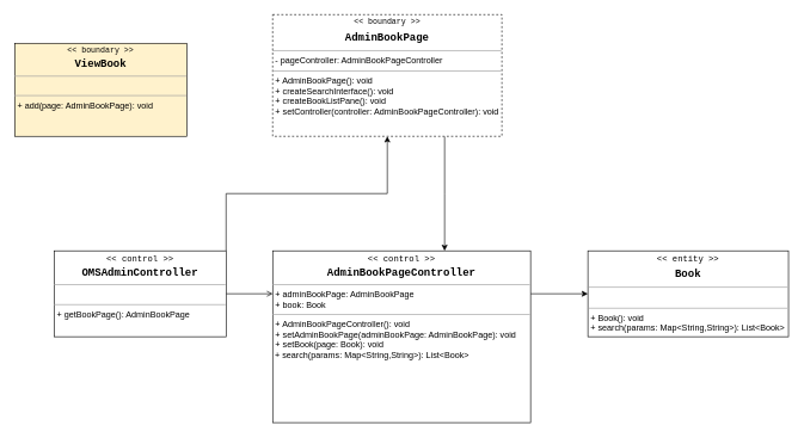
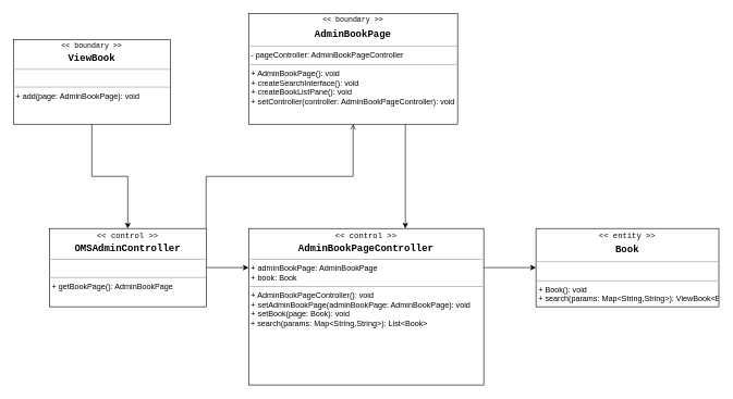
  <mxCell id="0" />
  <mxCell id="1" parent="0" />
+ <mxCell id="2" style="edgeStyle=orthogonalEdgeStyle;rounded=0;orthogonalLoop=1;jettySize=auto;html=1;exitX=0.5;exitY=1;exitDx=0;exitDy=0;entryX=0.5;entryY=0;entryDx=0;entryDy=0;fontFamily=Courier New;fontSize=14;" edge="1" parent="1" source="4" target="9"><mxGeometry relative="1" as="geometry" /></mxCell>
  <mxCell id="3" style="edgeStyle=orthogonalEdgeStyle;rounded=0;orthogonalLoop=1;jettySize=auto;html=1;exitX=1;exitY=0.5;exitDx=0;exitDy=0;fontFamily=Helvetica;fontSize=15;entryX=1;entryY=0.5;entryDx=0;entryDy=0;" edge="1" parent="1" source="4" target="4"><mxGeometry relative="1" as="geometry"><mxPoint x="270" y="85" as="targetPoint" /><Array as="points" /></mxGeometry></mxCell>
- <mxCell id="4" value="&lt;p style=&quot;margin: 4px 0px 0px ; text-align: center ; font-size: 11px&quot;&gt;&lt;font face=&quot;Courier New&quot; style=&quot;font-size: 11px&quot;&gt;&amp;lt;&amp;lt; boundary &amp;gt;&amp;gt;&lt;br&gt;&lt;/font&gt;&lt;/p&gt;&lt;p style=&quot;margin: 4px 0px 0px ; text-align: center&quot;&gt;&lt;font face=&quot;Courier New&quot; size=&quot;1&quot;&gt;&lt;b style=&quot;font-size: 15px&quot;&gt;ViewBook&lt;/b&gt;&lt;/font&gt;&lt;/p&gt;&lt;hr size=&quot;1&quot; style=&quot;font-size: 11px&quot;&gt;&lt;p style=&quot;margin: 0px ; margin-left: 4px&quot;&gt;&lt;br&gt;&lt;/p&gt;&lt;hr size=&quot;1&quot;&gt;&lt;p style=&quot;margin: 0px ; margin-left: 4px&quot;&gt;+ add(page: AdminBookPage): void&lt;/p&gt;" style="verticalAlign=top;align=left;overflow=fill;fontSize=12;fontFamily=Helvetica;html=1;fillColor=#fff2cc;" vertex="1" parent="1"><mxGeometry x="20" y="60" width="240" height="130" as="geometry" /></mxCell>
+ <mxCell id="4" value="&lt;p style=&quot;margin: 4px 0px 0px ; text-align: center ; font-size: 11px&quot;&gt;&lt;font face=&quot;Courier New&quot; style=&quot;font-size: 11px&quot;&gt;&amp;lt;&amp;lt; boundary &amp;gt;&amp;gt;&lt;br&gt;&lt;/font&gt;&lt;/p&gt;&lt;p style=&quot;margin: 4px 0px 0px ; text-align: center&quot;&gt;&lt;font face=&quot;Courier New&quot; size=&quot;1&quot;&gt;&lt;b style=&quot;font-size: 15px&quot;&gt;ViewBook&lt;/b&gt;&lt;/font&gt;&lt;/p&gt;&lt;hr size=&quot;1&quot; style=&quot;font-size: 11px&quot;&gt;&lt;p style=&quot;margin: 0px ; margin-left: 4px&quot;&gt;&lt;br&gt;&lt;/p&gt;&lt;hr size=&quot;1&quot;&gt;&lt;p style=&quot;margin: 0px ; margin-left: 4px&quot;&gt;+ add(page: AdminBookPage): void&lt;/p&gt;" style="verticalAlign=top;align=left;overflow=fill;fontSize=12;fontFamily=Helvetica;html=1;" vertex="1" parent="1"><mxGeometry x="20" y="60" width="240" height="130" as="geometry" /></mxCell>
  <mxCell id="5" style="edgeStyle=orthogonalEdgeStyle;rounded=0;orthogonalLoop=1;jettySize=auto;html=1;exitX=1;exitY=0.5;exitDx=0;exitDy=0;fontFamily=Courier New;fontSize=14;entryX=1;entryY=0.5;entryDx=0;entryDy=0;" edge="1" parent="1" source="9" target="9"><mxGeometry relative="1" as="geometry"><mxPoint x="420" y="350" as="targetPoint" /></mxGeometry></mxCell>
  <mxCell id="6" style="edgeStyle=orthogonalEdgeStyle;rounded=0;orthogonalLoop=1;jettySize=auto;html=1;exitX=1;exitY=0.5;exitDx=0;exitDy=0;entryX=1;entryY=0.5;entryDx=0;entryDy=0;fontFamily=Helvetica;fontSize=15;" edge="1" parent="1" source="9" target="9"><mxGeometry relative="1" as="geometry" /></mxCell>
- <mxCell id="7" style="edgeStyle=orthogonalEdgeStyle;rounded=0;orthogonalLoop=1;jettySize=auto;html=1;exitX=1;exitY=0;exitDx=0;exitDy=0;entryX=0.5;entryY=1;entryDx=0;entryDy=0;fontFamily=Helvetica;fontSize=15;" edge="1" parent="1" source="9" target="12"><mxGeometry relative="1" as="geometry" /></mxCell>
- <mxCell id="8" style="edgeStyle=orthogonalEdgeStyle;rounded=0;orthogonalLoop=1;jettySize=auto;html=1;exitX=1;exitY=0.5;exitDx=0;exitDy=0;entryX=0;entryY=0.25;entryDx=0;entryDy=0;fontFamily=Helvetica;fontSize=15;endArrow=open;" edge="1" parent="1" source="9" target="14"><mxGeometry relative="1" as="geometry" /></mxCell>
+ <mxCell id="7" style="edgeStyle=orthogonalEdgeStyle;rounded=0;orthogonalLoop=1;jettySize=auto;html=1;exitX=1;exitY=0;exitDx=0;exitDy=0;entryX=0.5;entryY=1;entryDx=0;entryDy=0;fontFamily=Helvetica;fontSize=15;endArrow=open;" edge="1" parent="1" source="9" target="12"><mxGeometry relative="1" as="geometry" /></mxCell>
+ <mxCell id="8" style="edgeStyle=orthogonalEdgeStyle;rounded=0;orthogonalLoop=1;jettySize=auto;html=1;exitX=1;exitY=0.5;exitDx=0;exitDy=0;entryX=0;entryY=0.25;entryDx=0;entryDy=0;fontFamily=Helvetica;fontSize=15;" edge="1" parent="1" source="9" target="14"><mxGeometry relative="1" as="geometry" /></mxCell>
  <mxCell id="9" value="&lt;p style=&quot;margin: 0px ; margin-top: 4px ; text-align: center&quot;&gt;&lt;font face=&quot;Courier New&quot;&gt;&amp;lt;&amp;lt; control &amp;gt;&amp;gt;&lt;/font&gt;&lt;/p&gt;&lt;p style=&quot;margin: 0px ; margin-top: 4px ; text-align: center&quot;&gt;&lt;b&gt;&lt;font style=&quot;font-size: 15px&quot; face=&quot;Courier New&quot;&gt;OMSAdminController&lt;/font&gt;&lt;/b&gt;&lt;/p&gt;&lt;hr size=&quot;1&quot;&gt;&lt;p style=&quot;margin: 0px ; margin-left: 4px&quot;&gt;&lt;br&gt;&lt;/p&gt;&lt;hr size=&quot;1&quot;&gt;&lt;p style=&quot;margin: 0px ; margin-left: 4px&quot;&gt;+ getBookPage(): AdminBookPage&lt;/p&gt;&lt;p style=&quot;margin: 0px ; margin-left: 4px&quot;&gt;&lt;br&gt;&lt;/p&gt;" style="verticalAlign=top;align=left;overflow=fill;fontSize=12;fontFamily=Helvetica;html=1;" vertex="1" parent="1"><mxGeometry x="75" y="350" width="240" height="120" as="geometry" /></mxCell>
- <mxCell id="10" value="&lt;p style=&quot;margin: 0px ; margin-top: 4px ; text-align: center&quot;&gt;&lt;font face=&quot;Courier New&quot;&gt;&amp;lt;&amp;lt; entity &amp;gt;&amp;gt;&lt;/font&gt;&lt;/p&gt;&lt;p style=&quot;margin: 4px 0px 0px ; text-align: center ; font-size: 15px&quot;&gt;&lt;b&gt;&lt;font style=&quot;font-size: 15px&quot; face=&quot;Courier New&quot;&gt;Book&lt;/font&gt;&lt;/b&gt;&lt;/p&gt;&lt;hr size=&quot;1&quot; style=&quot;font-size: 15px&quot;&gt;&lt;p style=&quot;margin: 0px ; margin-left: 4px&quot;&gt;&lt;br&gt;&lt;/p&gt;&lt;hr size=&quot;1&quot;&gt;&lt;p style=&quot;margin: 0px ; margin-left: 4px&quot;&gt;+ Book(): void&lt;/p&gt;&lt;p style=&quot;margin: 0px ; margin-left: 4px&quot;&gt;+ search(params: Map&amp;lt;String,String&amp;gt;): List&amp;lt;Book&amp;gt;&lt;/p&gt;" style="verticalAlign=top;align=left;overflow=fill;fontSize=12;fontFamily=Helvetica;html=1;" vertex="1" parent="1"><mxGeometry x="820" y="350" width="280" height="120" as="geometry" /></mxCell>
+ <mxCell id="10" value="&lt;p style=&quot;margin: 0px ; margin-top: 4px ; text-align: center&quot;&gt;&lt;font face=&quot;Courier New&quot;&gt;&amp;lt;&amp;lt; entity &amp;gt;&amp;gt;&lt;/font&gt;&lt;/p&gt;&lt;p style=&quot;margin: 4px 0px 0px ; text-align: center ; font-size: 15px&quot;&gt;&lt;b&gt;&lt;font style=&quot;font-size: 15px&quot; face=&quot;Courier New&quot;&gt;Book&lt;/font&gt;&lt;/b&gt;&lt;/p&gt;&lt;hr size=&quot;1&quot; style=&quot;font-size: 15px&quot;&gt;&lt;p style=&quot;margin: 0px ; margin-left: 4px&quot;&gt;&lt;br&gt;&lt;/p&gt;&lt;hr size=&quot;1&quot;&gt;&lt;p style=&quot;margin: 0px ; margin-left: 4px&quot;&gt;+ Book(): void&lt;/p&gt;&lt;p style=&quot;margin: 0px ; margin-left: 4px&quot;&gt;+ search(params: Map&amp;lt;String,String&amp;gt;): ViewBook&amp;lt;Book&amp;gt;&lt;/p&gt;" style="verticalAlign=top;align=left;overflow=fill;fontSize=12;fontFamily=Helvetica;html=1;" vertex="1" parent="1"><mxGeometry x="820" y="350" width="280" height="120" as="geometry" /></mxCell>
  <mxCell id="11" style="edgeStyle=orthogonalEdgeStyle;rounded=0;orthogonalLoop=1;jettySize=auto;html=1;exitX=0.75;exitY=1;exitDx=0;exitDy=0;fontFamily=Helvetica;fontSize=15;" edge="1" parent="1" source="12"><mxGeometry relative="1" as="geometry"><mxPoint x="620" y="350" as="targetPoint" /></mxGeometry></mxCell>
- <mxCell id="12" value="&lt;p style=&quot;margin: 4px 0px 0px ; text-align: center ; font-size: 11px&quot;&gt;&lt;font face=&quot;Courier New&quot; style=&quot;font-size: 11px&quot;&gt;&amp;lt;&amp;lt; boundary &amp;gt;&amp;gt;&lt;br&gt;&lt;/font&gt;&lt;/p&gt;&lt;p style=&quot;margin: 4px 0px 0px ; text-align: center ; font-size: 15px&quot;&gt;&lt;font face=&quot;Courier New&quot; style=&quot;font-size: 15px&quot;&gt;&lt;b&gt;AdminBookPage&lt;/b&gt;&lt;/font&gt;&lt;/p&gt;&lt;hr size=&quot;1&quot; style=&quot;font-size: 15px&quot;&gt;&lt;p style=&quot;margin: 0px ; margin-left: 4px&quot;&gt;- pageController: AdminBookPageController&lt;/p&gt;&lt;hr size=&quot;1&quot;&gt;&lt;p style=&quot;margin: 0px ; margin-left: 4px&quot;&gt;+ AdminBookPage(): void&lt;/p&gt;&lt;p style=&quot;margin: 0px ; margin-left: 4px&quot;&gt;+ createSearchInterface(): void&lt;/p&gt;&lt;p style=&quot;margin: 0px ; margin-left: 4px&quot;&gt;+ createBookListPane(): void&lt;/p&gt;&lt;p style=&quot;margin: 0px ; margin-left: 4px&quot;&gt;+ setController(controller: AdminBookPageController): void&lt;/p&gt;" style="verticalAlign=top;align=left;overflow=fill;fontSize=12;fontFamily=Helvetica;html=1;dashed=1;" vertex="1" parent="1"><mxGeometry x="380" y="20" width="320" height="170" as="geometry" /></mxCell>
+ <mxCell id="12" value="&lt;p style=&quot;margin: 4px 0px 0px ; text-align: center ; font-size: 11px&quot;&gt;&lt;font face=&quot;Courier New&quot; style=&quot;font-size: 11px&quot;&gt;&amp;lt;&amp;lt; boundary &amp;gt;&amp;gt;&lt;br&gt;&lt;/font&gt;&lt;/p&gt;&lt;p style=&quot;margin: 4px 0px 0px ; text-align: center ; font-size: 15px&quot;&gt;&lt;font face=&quot;Courier New&quot; style=&quot;font-size: 15px&quot;&gt;&lt;b&gt;AdminBookPage&lt;/b&gt;&lt;/font&gt;&lt;/p&gt;&lt;hr size=&quot;1&quot; style=&quot;font-size: 15px&quot;&gt;&lt;p style=&quot;margin: 0px ; margin-left: 4px&quot;&gt;- pageController: AdminBookPageController&lt;/p&gt;&lt;hr size=&quot;1&quot;&gt;&lt;p style=&quot;margin: 0px ; margin-left: 4px&quot;&gt;+ AdminBookPage(): void&lt;/p&gt;&lt;p style=&quot;margin: 0px ; margin-left: 4px&quot;&gt;+ createSearchInterface(): void&lt;/p&gt;&lt;p style=&quot;margin: 0px ; margin-left: 4px&quot;&gt;+ createBookListPane(): void&lt;/p&gt;&lt;p style=&quot;margin: 0px ; margin-left: 4px&quot;&gt;+ setController(controller: AdminBookPageController): void&lt;/p&gt;" style="verticalAlign=top;align=left;overflow=fill;fontSize=12;fontFamily=Helvetica;html=1;" vertex="1" parent="1"><mxGeometry x="380" y="20" width="320" height="170" as="geometry" /></mxCell>
  <mxCell id="13" style="edgeStyle=orthogonalEdgeStyle;rounded=0;orthogonalLoop=1;jettySize=auto;html=1;exitX=1;exitY=0.25;exitDx=0;exitDy=0;entryX=0;entryY=0.5;entryDx=0;entryDy=0;fontFamily=Helvetica;fontSize=15;" edge="1" parent="1" source="14" target="10"><mxGeometry relative="1" as="geometry" /></mxCell>
  <mxCell id="14" value="&lt;p style=&quot;margin: 0px ; margin-top: 4px ; text-align: center&quot;&gt;&lt;font face=&quot;Courier New&quot;&gt;&amp;lt;&amp;lt; control &amp;gt;&amp;gt;&lt;/font&gt;&lt;/p&gt;&lt;p style=&quot;margin: 0px ; margin-top: 4px ; text-align: center&quot;&gt;&lt;b&gt;&lt;font style=&quot;font-size: 15px&quot; face=&quot;Courier New&quot;&gt;AdminBookPageController&lt;/font&gt;&lt;/b&gt;&lt;/p&gt;&lt;hr size=&quot;1&quot;&gt;&lt;p style=&quot;margin: 0px ; margin-left: 4px&quot;&gt;+ adminBookPage: AdminBookPage&lt;/p&gt;&lt;p style=&quot;margin: 0px ; margin-left: 4px&quot;&gt;+ book: Book&lt;/p&gt;&lt;hr size=&quot;1&quot;&gt;&lt;p style=&quot;margin: 0px ; margin-left: 4px&quot;&gt;+ AdminBookPageController(): void&lt;/p&gt;&lt;p style=&quot;margin: 0px ; margin-left: 4px&quot;&gt;+ setAdminBookPage(adminBookPage: AdminBookPage): void&lt;/p&gt;&lt;p style=&quot;margin: 0px ; margin-left: 4px&quot;&gt;+ setBook(page: Book): void&amp;nbsp;&lt;/p&gt;&amp;nbsp;+ search(params: Map&amp;lt;String,String&amp;gt;): List&amp;lt;Book&amp;gt;" style="verticalAlign=top;align=left;overflow=fill;fontSize=12;fontFamily=Helvetica;html=1;" vertex="1" parent="1"><mxGeometry x="380" y="350" width="360" height="240" as="geometry" /></mxCell>
